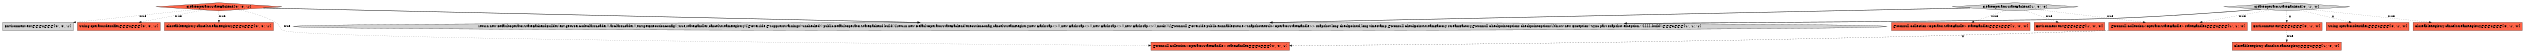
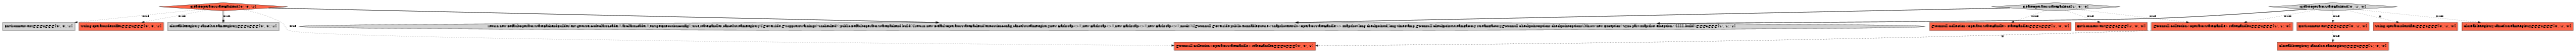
  digraph {
    node [fillcolor=tomato shape=box style=filled]
    edge [style=dotted]
    n1 [label="createOperatorStateBackend['0', '0', '1']" shape=diamond]
    n2 [fillcolor=lightgray label="Environment env@@@2@@@['0', '0', '1']"]
    n3 [label="String operatorIdentifier@@@2@@@['0', '0', '1']"]
-   n4 [label="CloseableRegistry cancelStreamRegistry@@@2@@@['0', '0', '1']"]
+   n4 [fillcolor=lightgray label="CloseableRegistry cancelStreamRegistry@@@2@@@['0', '0', '1']"]
    n5 [label="@Nonnull Collection<OperatorStateHandle> stateHandles@@@2@@@['0', '0', '1']"]
    n6 [fillcolor=lightgray label="return new DefaultOperatorStateBackendBuilder(env.getUserCodeClassLoader().asClassLoader(),env.getExecutionConfig(),true,stateHandles,cancelStreamRegistry){@Override @SuppressWarnings(\"unchecked\") public DefaultOperatorStateBackend build(){return new DefaultOperatorStateBackend(executionConfig,cancelStreamRegistry,new HashMap<>(),new HashMap<>(),new HashMap<>(),new HashMap<>(),mock()){@Nonnull @Override public RunnableFuture<SnapshotResult<OperatorStateHandle>> snapshot(long checkpointId,long timestamp,@Nonnull CheckpointStreamFactory streamFactory,@Nonnull CheckpointOptions checkpointOptions){throw new Exception(\"Sync part snapshot exception.\")}}}}.build()@@@3@@@['1', '1', '1']" shape=ellipse]
    n7 [label="@Nonnull Collection<OperatorStateHandle> stateHandles@@@2@@@['1', '1', '0']"]
    n8 [label="Environment env@@@2@@@['1', '0', '0']"]
    n9 [label="@Nonnull Collection<OperatorStateHandle> stateHandles@@@2@@@['1', '0', '0']"]
    n10 [label="Environment env@@@2@@@['0', '1', '0']"]
    n11 [label="CloseableRegistry cancelStreamRegistry@@@2@@@['1', '0', '0']"]
    n12 [fillcolor=lightgray label="createOperatorStateBackend['0', '1', '0']" shape=diamond]
    n13 [label="String operatorIdentifier@@@2@@@['0', '1', '0']"]
    n14 [label="CloseableRegistry cancelStreamRegistry@@@2@@@['0', '1', '0']"]
    n15 [fillcolor=lightgray label="createOperatorStateBackend['1', '0', '0']" shape=diamond]
    n1 -> n2 [label=true]
    n1 -> n3 [label=true]
-   n1 -> n4 [label=true]
+   n1 -> n4 [label=true style=bold]
    n1 -> n5 [label=true]
    n1 -> n6 [style=bold]
    n7 -> n5 [label=0 style=dashed]
    n10 -> n11 [label=true]
    n12 -> n6 [style=bold]
    n12 -> n7 [label=true]
-   n12 -> n10 [label=0]
+   n12 -> n10 [label=true]
    n12 -> n13 [label=0]
    n12 -> n14 [label=true]
    n15 -> n6 [style=bold]
    n15 -> n7 [label=true]
    n15 -> n8 [label=true]
    n15 -> n9 [label=true]
  }
